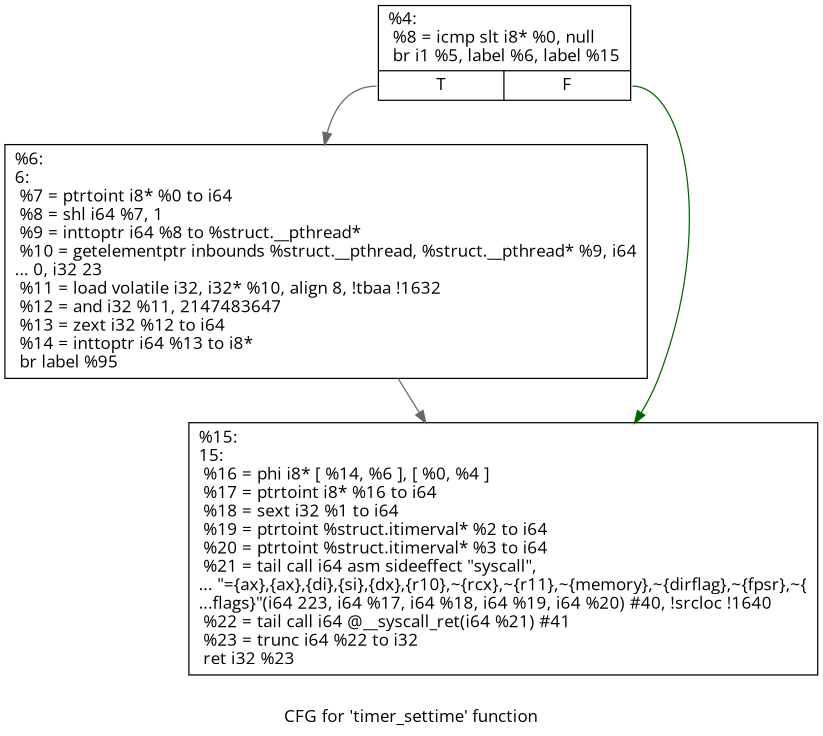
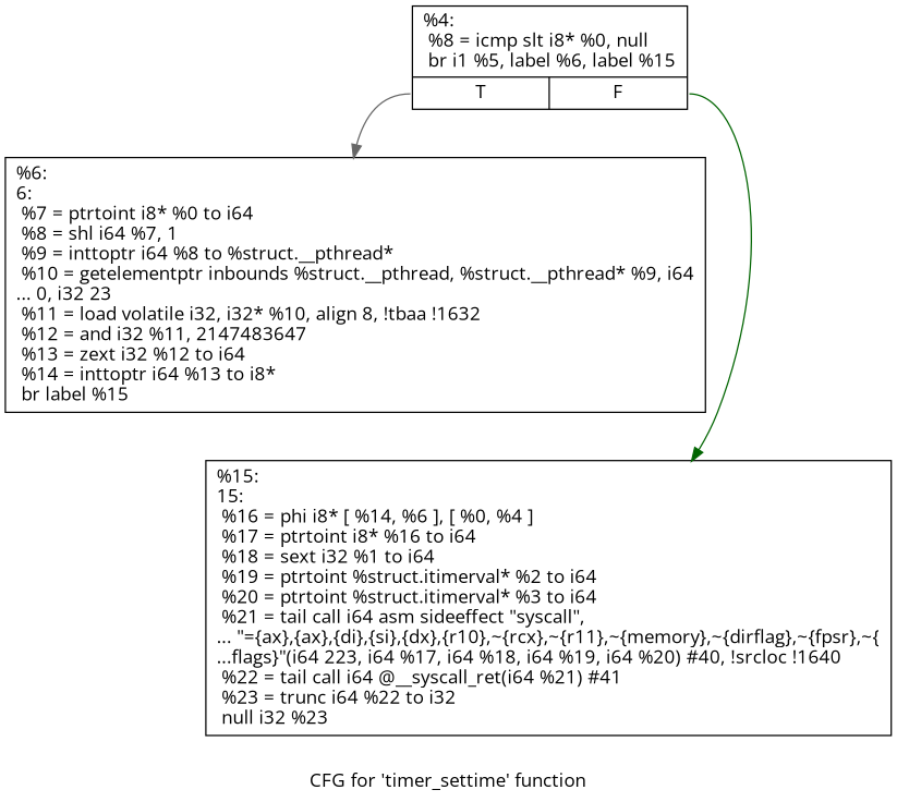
  digraph {
    fontname="Open Sans"
    label="CFG for 'timer_settime' function"
    node [fontname="Open Sans" shape=record]
    edge [color=gray40 fontname="Open Sans"]
    n1 [label="{%4:\l  %8 = icmp slt i8* %0, null\l  br i1 %5, label %6, label %15\l|{<s0>T|<s1>F}}"]
-   n2 [label="{%6:\l6:                                                \l  %7 = ptrtoint i8* %0 to i64\l  %8 = shl i64 %7, 1\l  %9 = inttoptr i64 %8 to %struct.__pthread*\l  %10 = getelementptr inbounds %struct.__pthread, %struct.__pthread* %9, i64\l... 0, i32 23\l  %11 = load volatile i32, i32* %10, align 8, !tbaa !1632\l  %12 = and i32 %11, 2147483647\l  %13 = zext i32 %12 to i64\l  %14 = inttoptr i64 %13 to i8*\l  br label %95\l}"]
-   n3 [label="{%15:\l15:                                               \l  %16 = phi i8* [ %14, %6 ], [ %0, %4 ]\l  %17 = ptrtoint i8* %16 to i64\l  %18 = sext i32 %1 to i64\l  %19 = ptrtoint %struct.itimerval* %2 to i64\l  %20 = ptrtoint %struct.itimerval* %3 to i64\l  %21 = tail call i64 asm sideeffect \"syscall\",\l... \"=\{ax\},\{ax\},\{di\},\{si\},\{dx\},\{r10\},~\{rcx\},~\{r11\},~\{memory\},~\{dirflag\},~\{fpsr\},~\{\l...flags\}\"(i64 223, i64 %17, i64 %18, i64 %19, i64 %20) #40, !srcloc !1640\l  %22 = tail call i64 @__syscall_ret(i64 %21) #41\l  %23 = trunc i64 %22 to i32\l  ret i32 %23\l}"]
+   n2 [label="{%6:\l6:                                                \l  %7 = ptrtoint i8* %0 to i64\l  %8 = shl i64 %7, 1\l  %9 = inttoptr i64 %8 to %struct.__pthread*\l  %10 = getelementptr inbounds %struct.__pthread, %struct.__pthread* %9, i64\l... 0, i32 23\l  %11 = load volatile i32, i32* %10, align 8, !tbaa !1632\l  %12 = and i32 %11, 2147483647\l  %13 = zext i32 %12 to i64\l  %14 = inttoptr i64 %13 to i8*\l  br label %15\l}"]
+   n3 [label="{%15:\l15:                                               \l  %16 = phi i8* [ %14, %6 ], [ %0, %4 ]\l  %17 = ptrtoint i8* %16 to i64\l  %18 = sext i32 %1 to i64\l  %19 = ptrtoint %struct.itimerval* %2 to i64\l  %20 = ptrtoint %struct.itimerval* %3 to i64\l  %21 = tail call i64 asm sideeffect \"syscall\",\l... \"=\{ax\},\{ax\},\{di\},\{si\},\{dx\},\{r10\},~\{rcx\},~\{r11\},~\{memory\},~\{dirflag\},~\{fpsr\},~\{\l...flags\}\"(i64 223, i64 %17, i64 %18, i64 %19, i64 %20) #40, !srcloc !1640\l  %22 = tail call i64 @__syscall_ret(i64 %21) #41\l  %23 = trunc i64 %22 to i32\l  null i32 %23\l}"]
    n1 -> n2 [tailport=s0]
    n1 -> n3 [color=darkgreen tailport=s1]
-   n2 -> n3
  }
